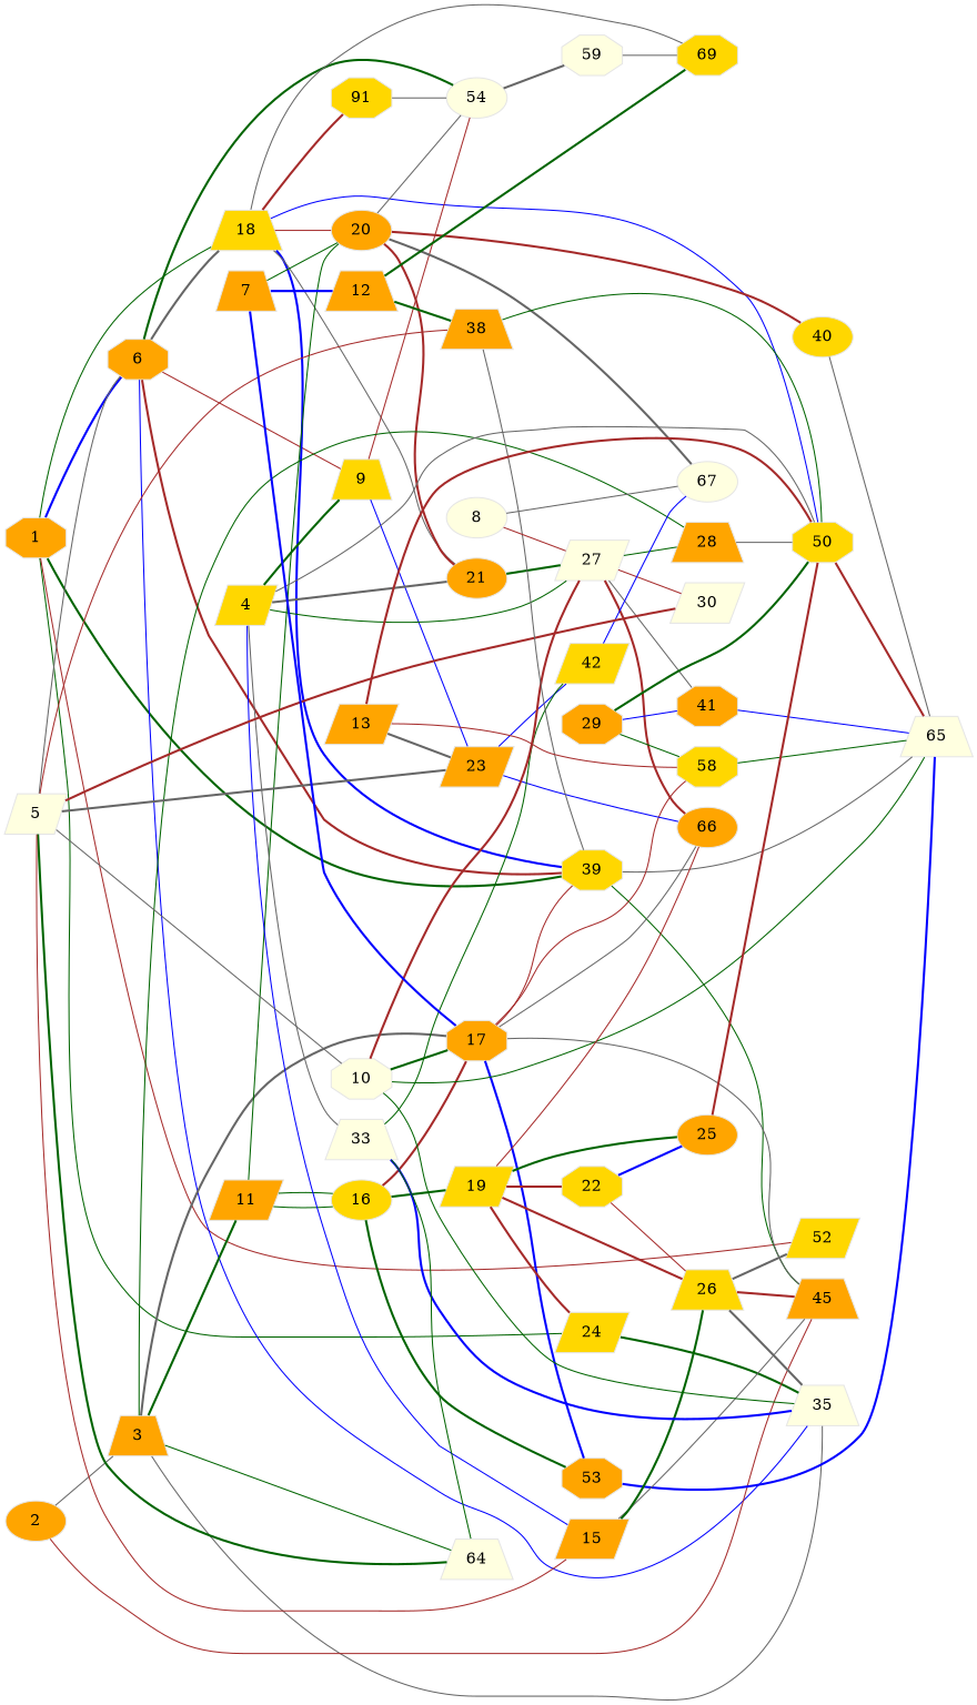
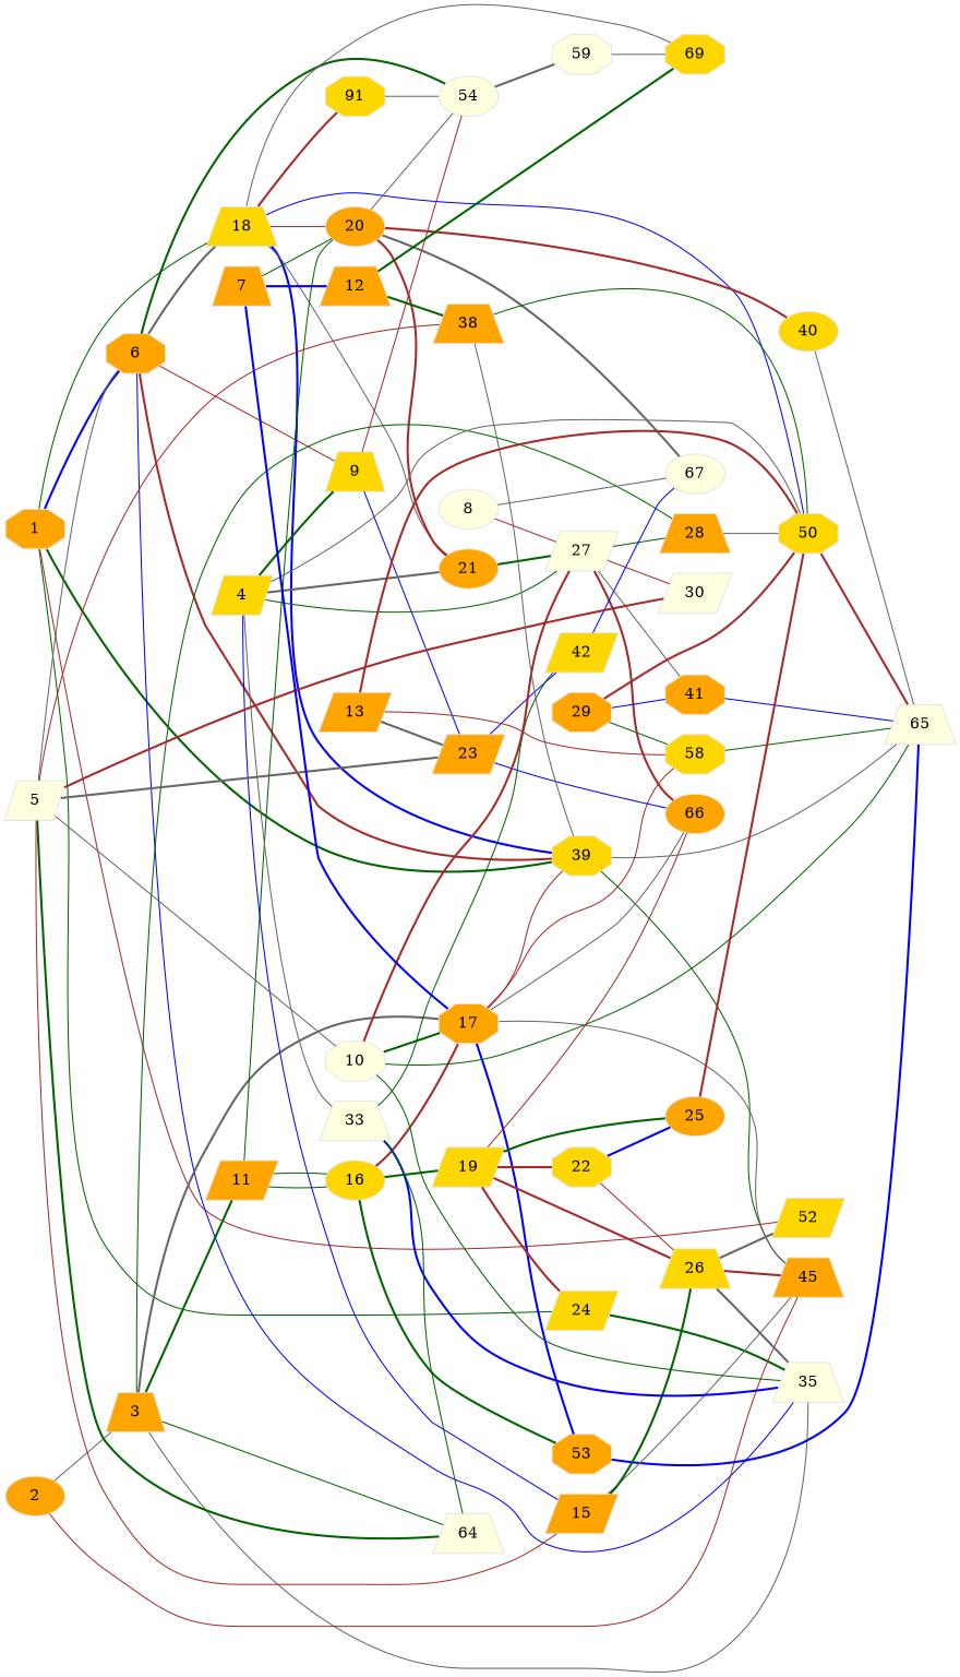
  graph {
    rankdir=LR
    node [color=gray90 fillcolor=orange shape=octagon style=filled]
    edge [color=darkgreen style=solid]
    1 [super="+34"]
    6 [super="+32"]
    18 [fillcolor=gold shape=trapezium super="+36"]
    24 [fillcolor=gold shape=parallelogram]
    39 [fillcolor=gold super="+48"]
    52 [fillcolor=gold shape=parallelogram]
    35 [fillcolor=lightyellow shape=trapezium super="+60"]
    9 [fillcolor=gold shape=trapezium super="+31"]
    54 [fillcolor=lightyellow shape=ellipse super="+55"]
    21 [shape=ellipse super="+56"]
    50 [fillcolor=gold super="+62"]
    20 [shape=ellipse super="+49"]
    69 [fillcolor=gold]
    n14 [fillcolor=gold label=91]
    45 [shape=trapezium]
    65 [fillcolor=lightyellow shape=trapezium super="+68"]
    3 [shape=trapezium super="+43"]
    11 [shape=parallelogram]
    17 [super="+61"]
    28 [shape=trapezium super="+70"]
    64 [fillcolor=lightyellow shape=trapezium]
    2 [shape=ellipse]
    16 [fillcolor=gold shape=ellipse super="+44"]
    58 [fillcolor=gold]
    53
    66 [shape=ellipse]
    23 [shape=parallelogram super="+46"]
    4 [fillcolor=gold shape=parallelogram]
    15 [shape=parallelogram]
    27 [fillcolor=lightyellow shape=parallelogram super="+37"]
    33 [fillcolor=lightyellow shape=trapezium]
    26 [fillcolor=gold shape=trapezium super="+47"]
    30 [fillcolor=lightyellow shape=parallelogram]
    41
    42 [fillcolor=gold shape=parallelogram super="+71"]
    5 [fillcolor=lightyellow shape=parallelogram super="+14"]
    10 [fillcolor=lightyellow]
    38 [shape=trapezium]
    59 [fillcolor=lightyellow]
    7 [shape=trapezium]
    12 [shape=trapezium]
    67 [fillcolor=lightyellow shape=ellipse]
    40 [fillcolor=gold shape=ellipse]
    8 [fillcolor=lightyellow shape=ellipse]
    19 [fillcolor=gold shape=parallelogram super="+57"]
    13 [shape=parallelogram super="+63"]
    22 [fillcolor=gold]
    25 [shape=ellipse]
    29
    1 -- 6 [color=blue style=bold]
    1 -- 18 [weight=2]
    1 -- 24
    1 -- 39 [style=bold]
    1 -- 52 [color=brown]
    6 -- 18 [color=gray40 style=bold]
    6 -- 39 [color=brown style=bold]
    6 -- 35 [color=blue]
    6 -- 9 [color=brown]
    6 -- 54 [style=bold]
    18 -- 39 [color=blue style=bold]
    18 -- 21 [color=gray40]
    18 -- 50 [color=blue]
    18 -- 20 [color=brown]
    18 -- 69 [color=gray40]
    18 -- n14 [color=brown style=bold]
    24 -- 35 [style=bold]
    39 -- 45
    39 -- 65 [color=gray40]
    9 -- 54 [color=brown weight=2]
    9 -- 23 [color=blue]
    54 -- 59 [color=gray40 style=bold]
    21 -- 27 [style=bold]
    50 -- 65 [color=brown style=bold weight=2]
    20 -- 54 [color=gray40]
    20 -- 21 [color=brown style=bold]
    20 -- 67 [color=gray40 style=bold]
    20 -- 40 [color=brown style=bold]
    n14 -- 54 [color=gray40]
    3 -- 35 [color=gray40]
    3 -- 11 [style=bold]
    3 -- 17 [color=gray40 style=bold]
    3 -- 28
    3 -- 64
    11 -- 20
    11 -- 16
    11 -- 16
    17 -- 39 [color=brown]
    17 -- 45 [color=gray40]
    17 -- 58 [color=brown]
    17 -- 53 [color=blue style=bold]
    17 -- 66 [color=gray40]
    28 -- 50 [color=gray40]
    2 -- 45 [color=brown]
    2 -- 3 [color=gray40]
    16 -- 17 [color=brown style=bold]
    16 -- 53 [style=bold weight=2]
    16 -- 19 [style=bold]
    58 -- 65
    53 -- 65 [color=blue style=bold]
    23 -- 66 [color=blue]
    23 -- 42 [color=blue weight=2]
    4 -- 9 [style=bold]
    4 -- 21 [color=gray40 style=bold]
    4 -- 50 [color=gray40]
    4 -- 15 [color=blue]
    4 -- 27
    4 -- 33 [color=gray40]
    15 -- 45 [color=gray40]
    15 -- 26 [style=bold]
    27 -- 28
    27 -- 66 [color=brown style=bold]
    27 -- 30 [color=brown]
    27 -- 41 [color=gray40]
    33 -- 35 [color=blue style=bold]
    33 -- 64
    33 -- 42
    26 -- 52 [color=gray40 style=bold]
    26 -- 35 [color=gray40 style=bold]
    26 -- 45 [color=brown style=bold]
    41 -- 65 [color=blue]
    42 -- 67 [color=blue]
    5 -- 6 [color=gray40]
    5 -- 64 [style=bold]
    5 -- 23 [color=gray40 style=bold]
    5 -- 15 [color=brown]
    5 -- 30 [color=brown style=bold]
    5 -- 10 [color=gray40]
    5 -- 38 [color=brown]
    10 -- 35
    10 -- 65
    10 -- 17 [style=bold]
    10 -- 27 [color=brown style=bold]
    38 -- 39 [color=gray40]
    38 -- 50
    59 -- 69 [color=gray40]
    7 -- 20
    7 -- 17 [color=blue style=bold]
    7 -- 12 [color=blue style=bold]
    12 -- 69 [style=bold]
    12 -- 38 [style=bold]
    40 -- 65 [color=gray40]
    8 -- 27 [color=brown]
    8 -- 67 [color=gray40]
    19 -- 24 [color=brown style=bold]
    19 -- 66 [color=brown]
    19 -- 26 [color=brown style=bold]
    19 -- 22 [color=brown style=bold]
    19 -- 25 [style=bold weight=2]
    13 -- 50 [color=brown style=bold]
    13 -- 58 [color=brown]
    13 -- 23 [color=gray40 style=bold]
    22 -- 26 [color=brown]
    22 -- 25 [color=blue style=bold]
    25 -- 50 [color=brown style=bold]
-   29 -- 50 [style=bold]
+   29 -- 50 [color=brown style=bold]
    29 -- 58
    29 -- 41 [color=blue]
  }
